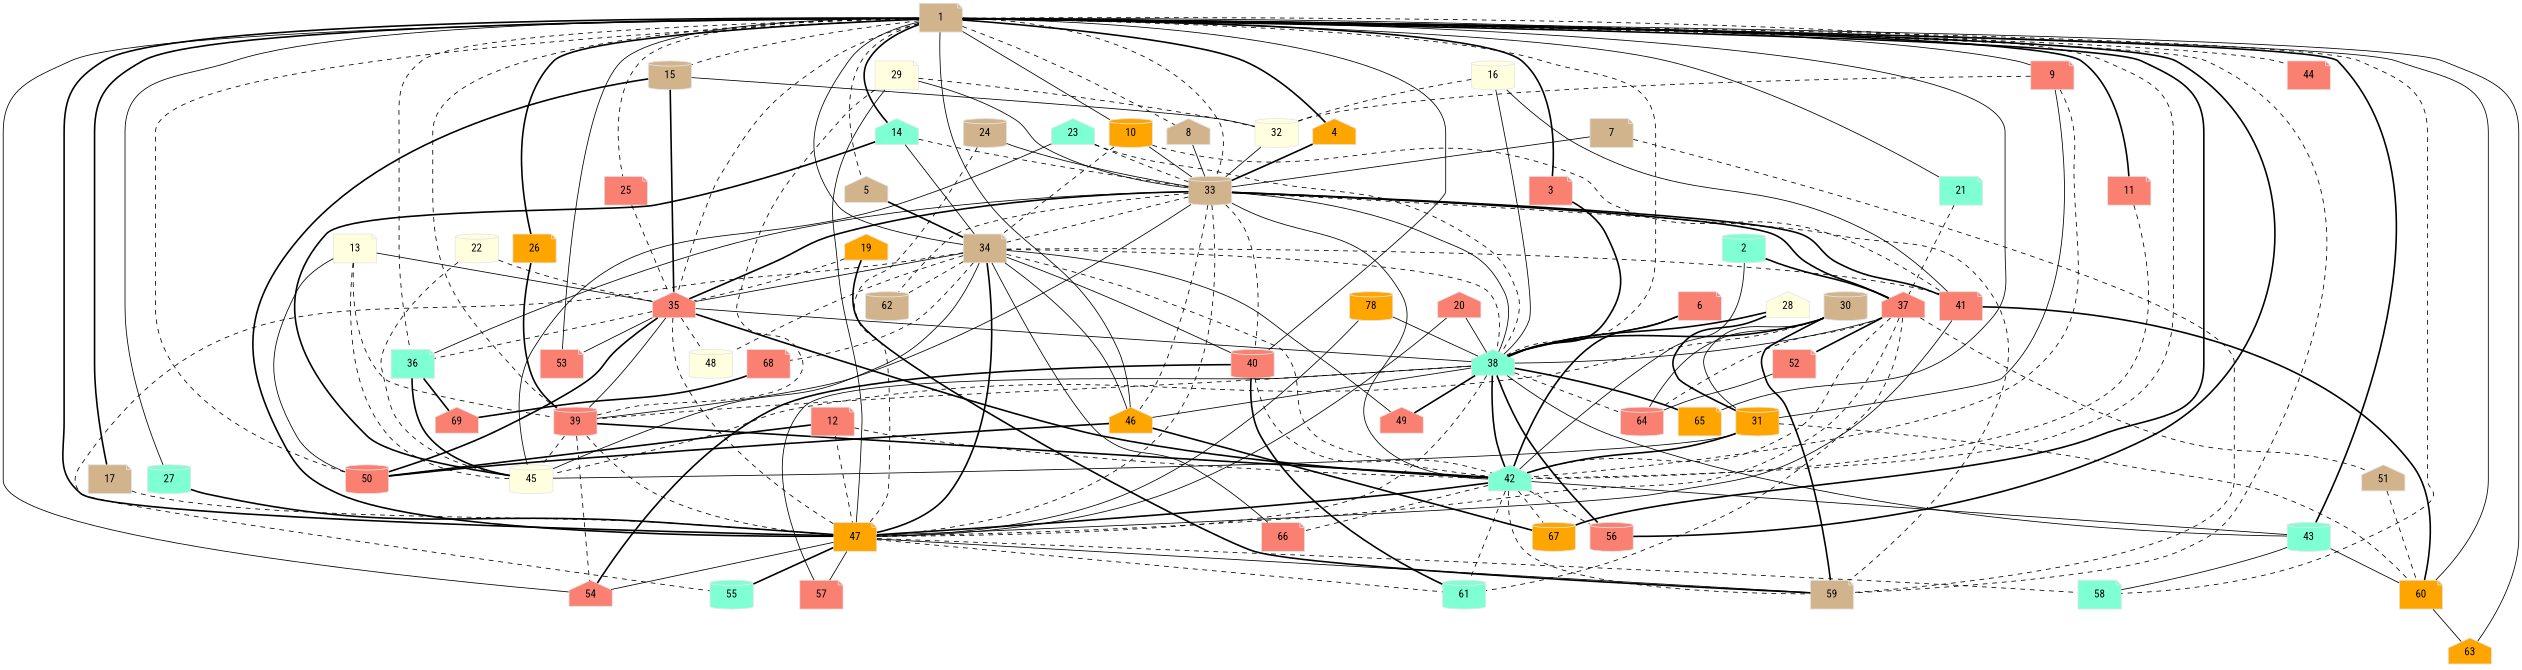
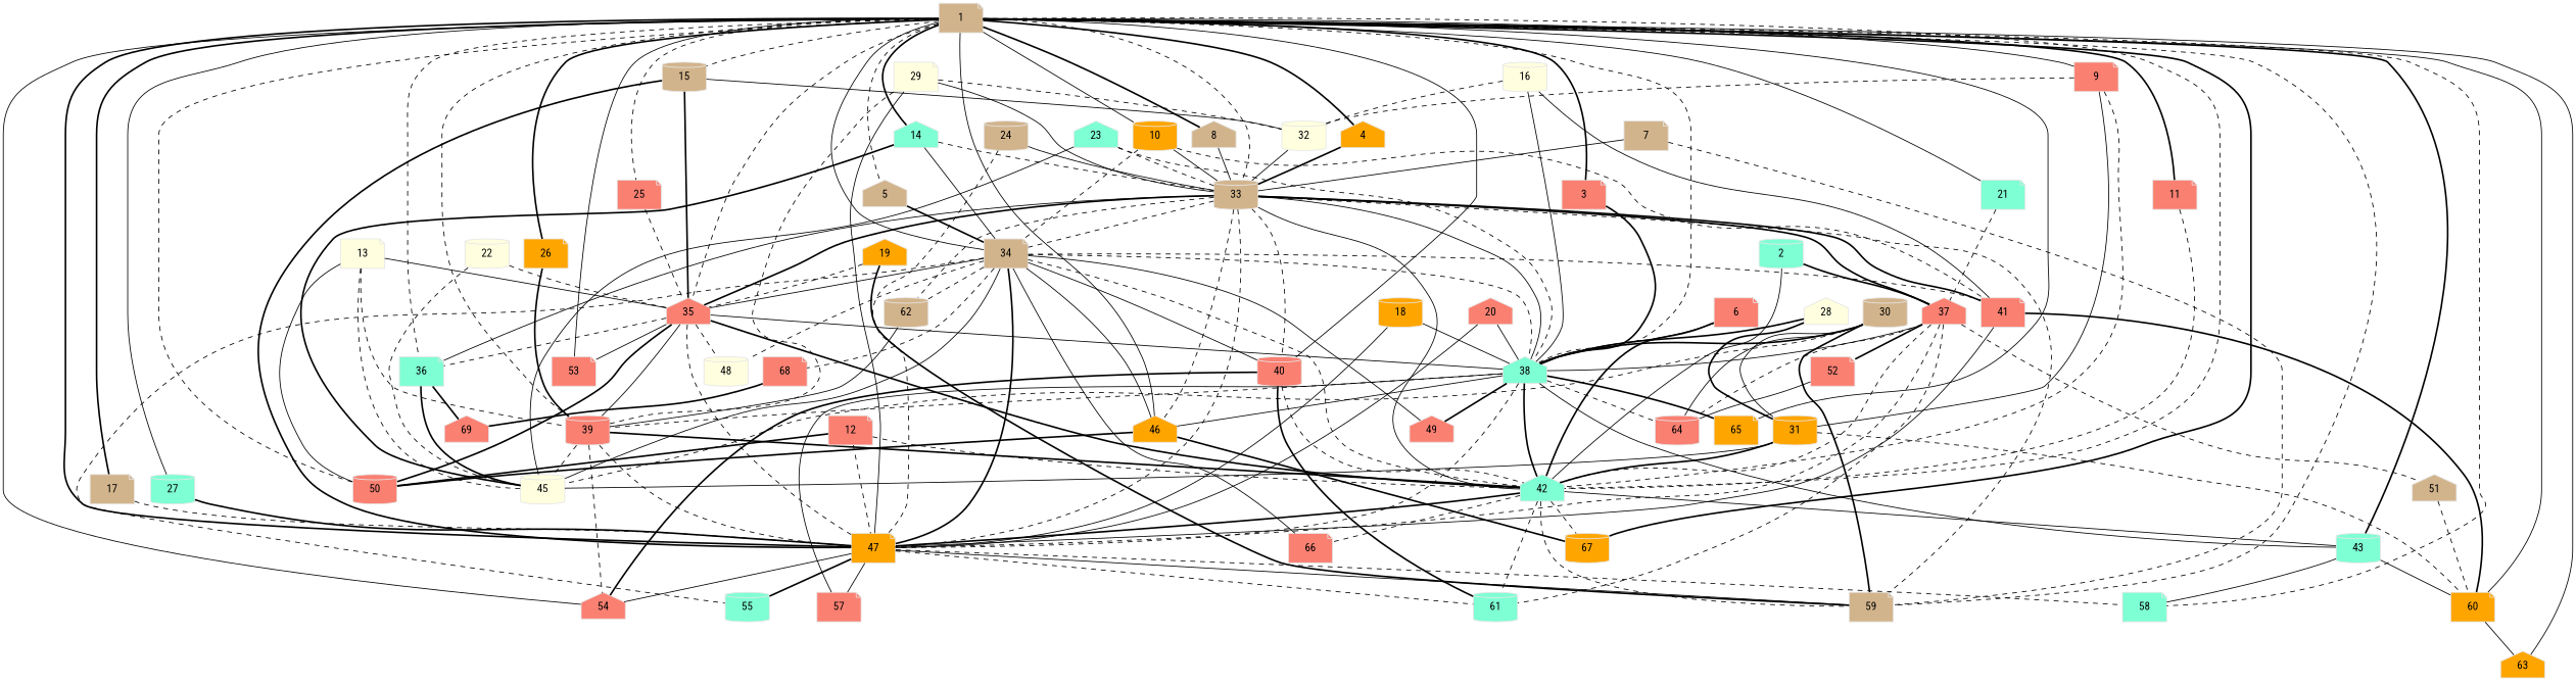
  graph {
    fontname="Roboto Condensed"
    node [color=gray90 fillcolor=salmon fontname="Roboto Condensed" shape=note style=filled]
    edge [fontname="Roboto Condensed" style=dashed weight=1.0]
    1 [fillcolor=tan]
    3
    4 [fillcolor=orange shape=house]
    5 [fillcolor=tan shape=house]
    8 [fillcolor=tan shape=house]
    9
    10 [fillcolor=orange shape=cylinder]
    11
    14 [fillcolor=aquamarine shape=house]
    15 [fillcolor=tan shape=cylinder]
    17 [fillcolor=tan]
    21 [fillcolor=aquamarine]
    25
    26 [fillcolor=orange]
    27 [fillcolor=aquamarine shape=cylinder]
    33 [fillcolor=tan shape=cylinder]
    34 [fillcolor=tan]
    35 [shape=house]
    36 [fillcolor=aquamarine]
    38 [fillcolor=aquamarine shape=house]
    39 [shape=cylinder]
    40 [shape=cylinder]
    42 [fillcolor=aquamarine shape=house]
    43 [fillcolor=aquamarine shape=cylinder]
-   44
    46 [fillcolor=orange shape=house]
    47 [fillcolor=orange]
    53
    54 [shape=house]
-   56 [shape=cylinder]
    58 [fillcolor=aquamarine]
    59 [fillcolor=tan]
    60 [fillcolor=orange]
    63 [fillcolor=orange shape=house]
    65 [fillcolor=orange]
    67 [fillcolor=orange shape=cylinder]
    50 [shape=cylinder]
    31 [fillcolor=orange shape=cylinder]
    32 [fillcolor=lightyellow shape=cylinder]
    41
    45 [fillcolor=lightyellow shape=cylinder]
    37 [shape=house]
    62 [fillcolor=tan shape=cylinder]
    68
    48 [fillcolor=lightyellow shape=cylinder]
    49 [shape=house]
    55 [fillcolor=aquamarine shape=cylinder]
    66
    69 [shape=house]
    64 [shape=cylinder]
    57
    61 [fillcolor=aquamarine shape=cylinder]
    2 [fillcolor=aquamarine shape=cylinder]
    51 [fillcolor=tan shape=house]
    52
    6
    7 [fillcolor=tan]
    12
    13 [fillcolor=lightyellow]
    16 [fillcolor=lightyellow shape=cylinder]
-   18 [fillcolor=orange shape=cylinder label=78]
+   18 [fillcolor=orange shape=cylinder]
    19 [fillcolor=orange shape=house]
    20 [shape=house]
    22 [fillcolor=lightyellow shape=cylinder]
    23 [fillcolor=aquamarine shape=house]
    24 [fillcolor=tan shape=cylinder]
    28 [fillcolor=lightyellow shape=house]
    29 [fillcolor=lightyellow]
    30 [fillcolor=tan shape=cylinder]
    1 -- 3 [style=bold]
    1 -- 4 [style=bold]
    1 -- 5
-   1 -- 8
+   1 -- 8 [style=bold]
    1 -- 9 [style=solid]
    1 -- 10 [style=solid]
    1 -- 11 [style=bold]
    1 -- 14 [style=bold]
    1 -- 15
    1 -- 17 [style=bold]
    1 -- 21 [style=solid]
    1 -- 25 [weight=2.0]
    1 -- 26 [style=bold weight=2.0]
    1 -- 27 [style=solid]
    1 -- 33 [weight=4.0]
    1 -- 34 [style=solid weight=4.0]
    1 -- 35 [weight=3.0]
    1 -- 36
    1 -- 38 [weight=4.0]
    1 -- 39 [weight=3.0]
    1 -- 40 [style=solid]
    1 -- 42 [weight=3.0]
    1 -- 43 [style=bold weight=2.0]
-   1 -- 44
    1 -- 46 [style=solid]
    1 -- 47 [style=bold weight=5.0]
    1 -- 53 [style=solid]
    1 -- 54 [style=solid]
-   1 -- 56 [style=bold]
    1 -- 58
    1 -- 59
    1 -- 60 [style=solid]
    1 -- 63 [style=solid]
    1 -- 65 [style=solid]
    1 -- 67 [style=bold]
    1 -- 50 [weight=2.0]
    3 -- 38 [style=bold]
    4 -- 33 [style=bold]
    5 -- 34 [style=bold]
    8 -- 33 [style=solid]
    9 -- 42
    9 -- 31 [style=solid]
    9 -- 32
    10 -- 33 [style=solid]
    10 -- 34
    10 -- 41
    11 -- 42
    14 -- 33
    14 -- 34 [style=solid]
    14 -- 45 [style=bold]
    15 -- 35 [style=bold]
    15 -- 47 [style=bold]
    15 -- 32 [style=solid]
    17 -- 47
    21 -- 37
    25 -- 35 [weight=2.0]
    26 -- 39 [style=bold weight=2.0]
    27 -- 47 [style=bold]
    33 -- 34 [weight=2.0]
    33 -- 35 [style=bold weight=2.0]
    33 -- 36 [style=solid weight=2.0]
    33 -- 38 [style=solid]
-   33 -- 39 [style=solid]
+   62 -- 39 [style=solid]
    33 -- 40
    33 -- 42 [style=solid]
    33 -- 46
    33 -- 47
    33 -- 59
    33 -- 41 [style=bold]
    33 -- 37 [style=bold weight=2.0]
    33 -- 62
    34 -- 35 [style=solid weight=2.0]
    34 -- 38 [weight=2.0]
    34 -- 40 [style=solid]
    34 -- 42
    34 -- 46 [style=solid]
    34 -- 47 [style=bold]
    34 -- 41
    34 -- 45 [style=solid]
    34 -- 62
    34 -- 68
    34 -- 48
    34 -- 49 [style=solid]
    34 -- 55
    34 -- 66 [style=solid]
    35 -- 36
    35 -- 38 [style=solid]
    35 -- 39 [style=solid]
    35 -- 42 [style=bold]
    35 -- 47 [weight=2.0]
    35 -- 53 [style=solid]
    35 -- 50 [style=bold]
    35 -- 48
    36 -- 45 [style=bold]
    36 -- 69 [style=bold]
    38 -- 39
    38 -- 42 [style=bold]
    38 -- 43 [style=solid]
    38 -- 46 [style=solid]
    38 -- 47
-   38 -- 56 [style=bold]
    38 -- 65 [style=bold]
    38 -- 49 [style=bold]
    38 -- 64 [weight=2.0]
    38 -- 57 [style=solid]
    39 -- 42 [style=bold weight=2.0]
    39 -- 47
    39 -- 54
    39 -- 45
    40 -- 42
    40 -- 54 [style=bold]
    40 -- 61 [style=bold]
    42 -- 43 [style=solid]
    42 -- 47 [style=bold weight=2.0]
-   42 -- 56
    42 -- 59
    42 -- 67
    42 -- 66
    42 -- 61
    43 -- 58 [style=solid]
    43 -- 60 [style=solid]
    46 -- 67 [style=bold]
    46 -- 50 [style=bold]
    47 -- 54 [style=solid]
    47 -- 58 [weight=2.0]
    47 -- 59 [style=solid]
    47 -- 55 [style=bold]
    47 -- 57 [style=solid]
    47 -- 61
    60 -- 63 [style=solid]
    31 -- 42 [style=bold]
    31 -- 60
    31 -- 45 [style=solid]
    32 -- 33 [style=solid]
    41 -- 47 [style=solid]
    41 -- 60 [style=bold]
    37 -- 38 [style=solid]
    37 -- 42
    37 -- 47
    37 -- 64
    37 -- 61
    37 -- 51
    37 -- 52 [style=bold]
    68 -- 69 [style=bold]
    2 -- 42 [style=solid]
    2 -- 37 [style=bold]
    51 -- 60
    52 -- 64 [style=solid]
    6 -- 38 [style=solid]
    6 -- 42 [style=bold]
    7 -- 33 [style=solid]
    7 -- 59
    12 -- 42
    12 -- 47
    12 -- 50 [style=bold]
    13 -- 35 [style=solid]
    13 -- 39 [weight=2.0]
    13 -- 50 [style=solid]
    13 -- 45
    16 -- 38 [style=solid]
    16 -- 32
    16 -- 41 [style=solid]
    18 -- 38 [style=solid]
    18 -- 47 [style=solid]
    19 -- 35
    19 -- 59 [style=bold]
    20 -- 38 [style=solid]
    20 -- 47 [style=solid]
    22 -- 35
    22 -- 45
    23 -- 33
    23 -- 38
    23 -- 45 [style=solid]
    24 -- 33 [style=solid]
    24 -- 47
    28 -- 38 [style=bold]
    28 -- 31 [style=bold]
    29 -- 33 [style=solid]
    29 -- 39
    29 -- 47 [style=solid]
    29 -- 32
    30 -- 38 [style=bold]
    30 -- 59 [style=bold]
    30 -- 31 [style=solid]
    30 -- 45
    30 -- 64 [style=solid]
  }
